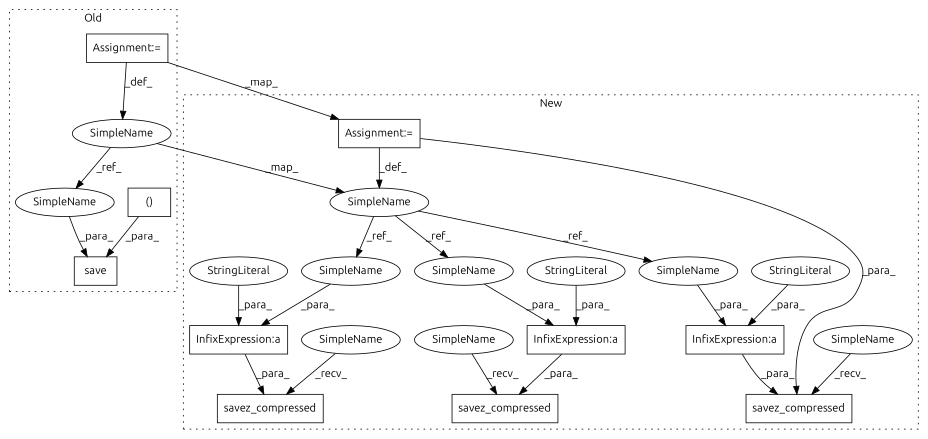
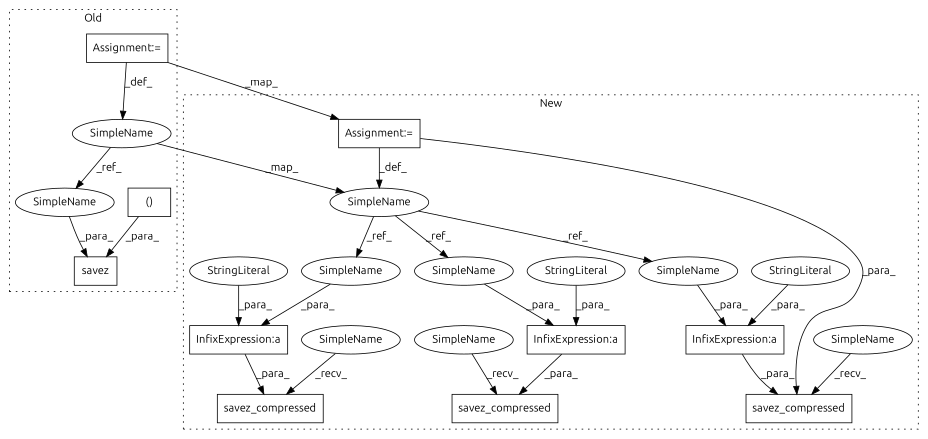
  digraph {
    fontname=Ubuntu
    node [a=42 l=8 shape=ellipse fontname=Ubuntu]
    edge [fontname=Ubuntu]
-   n1 [a=32 l="5,2" label=save s="1872,1958" shape=box]
+   n1 [a=32 l="5,2" label=savez s="1872,1958" shape=box]
    n2 [a=106 l=65 label="()" s=1893 shape=box]
    n3 [label=SimpleName s=1822]
    n4 [a=7 l=1 label="Assignment:=" s=1830 shape=box]
    n5 [label=SimpleName s=1877]
    n6 [a=32 l="17,1" label=savez_compressed s="2009,2053" shape=box]
    n7 [a=27 l=3 label="InfixExpression:a" s=2034 shape=box]
    n8 [a=32 l="17,1" label=savez_compressed s="1948,1994" shape=box]
    n9 [a=27 l=3 label="InfixExpression:a" s=1973 shape=box]
    n10 [label=SimpleName s=1898]
    n11 [a=27 l=3 label="InfixExpression:a" s=2154 shape=box]
    n12 [a=32 l="17,1" label=savez_compressed s="2129,2173" shape=box]
    n13 [a=45 l=10 label=StringLiteral s=1976]
    n14 [a=45 l=9 label=StringLiteral s=2037]
    n15 [a=45 l=9 label=StringLiteral s=2157]
    n16 [a=7 l=1 label="Assignment:=" s=1906 shape=box]
    n17 [l=5 label=SimpleName s=2003]
    n18 [l=5 label=SimpleName s=2123]
    n19 [l=5 label=SimpleName s=1942]
    n20 [label=SimpleName s=1965]
    n21 [label=SimpleName s=2026]
    n22 [label=SimpleName s=2146]
    subgraph cluster_1 {
      label=Old
      style=dotted
      n1
      n2
      n3
      n4
      n5
    }
    subgraph cluster_2 {
      label=New
      style=dotted
      n6
      n7
      n8
      n9
      n10
      n11
      n12
      n13
      n14
      n15
      n16
      n17
      n18
      n19
      n20
      n21
      n22
    }
    n2 -> n1 [label=_para_]
    n3 -> n5 [label=_ref_]
    n3 -> n10 [label=_map_]
    n4 -> n3 [label=_def_]
    n4 -> n16 [label=_map_]
    n5 -> n1 [label=_para_]
    n7 -> n6 [label=_para_]
    n9 -> n8 [label=_para_]
    n10 -> n20 [label=_ref_]
    n10 -> n21 [label=_ref_]
    n10 -> n22 [label=_ref_]
    n11 -> n12 [label=_para_]
    n13 -> n9 [label=_para_]
    n14 -> n7 [label=_para_]
    n15 -> n11 [label=_para_]
    n16 -> n10 [label=_def_]
    n16 -> n12 [label=_para_]
    n17 -> n6 [label=_recv_]
    n18 -> n12 [label=_recv_]
    n19 -> n8 [label=_recv_]
    n20 -> n9 [label=_para_]
    n21 -> n7 [label=_para_]
    n22 -> n11 [label=_para_]
  }
